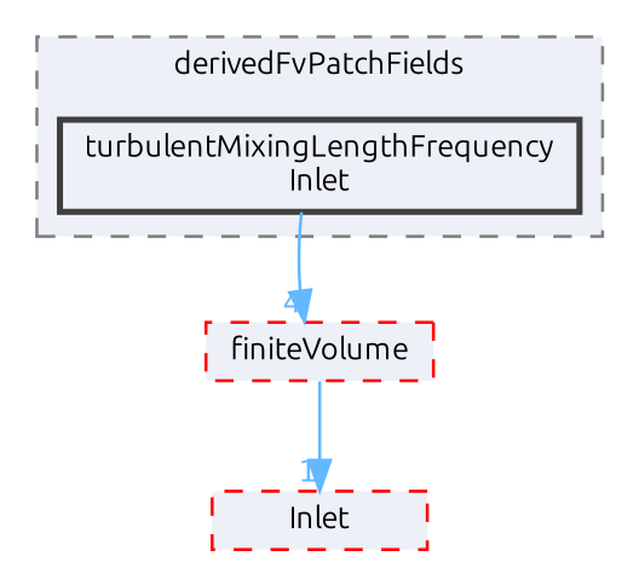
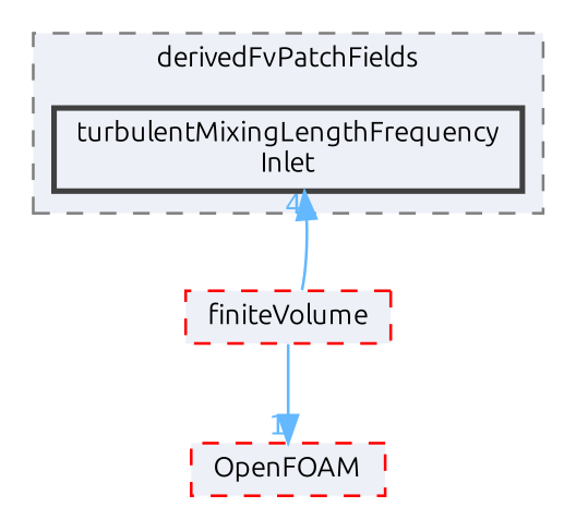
  digraph {
    compound=true
    fontname=Ubuntu
    node [color=red fillcolor="#edf0f7" fontname=Ubuntu fontsize=10 shape=box style="filled,dashed"]
    edge [color=steelblue1 fontcolor=steelblue1 fontname=Ubuntu fontsize=10 labeldistance=1.5 labelfontname=Helvetica labelfontsize=10]
    n1 [color=grey25 height=0.2 label="turbulentMixingLengthFrequency\lInlet" style="filled,bold" width=0.4]
    n2 [height=0.2 label=finiteVolume width=0.4]
-   n3 [height=0.2 label=Inlet width=0.4]
+   n3 [height=0.2 label=OpenFOAM width=0.4]
    subgraph cluster_1 {
      bgcolor="#edf0f7"
      fontsize=10
      label=derivedFvPatchFields
      pencolor=grey50
      style="filled,dashed"
      n1
    }
-   n1 -> n2 [headlabel=4]
+   n2 -> n1 [headlabel=4]
    n2 -> n3 [headlabel=1]
  }
